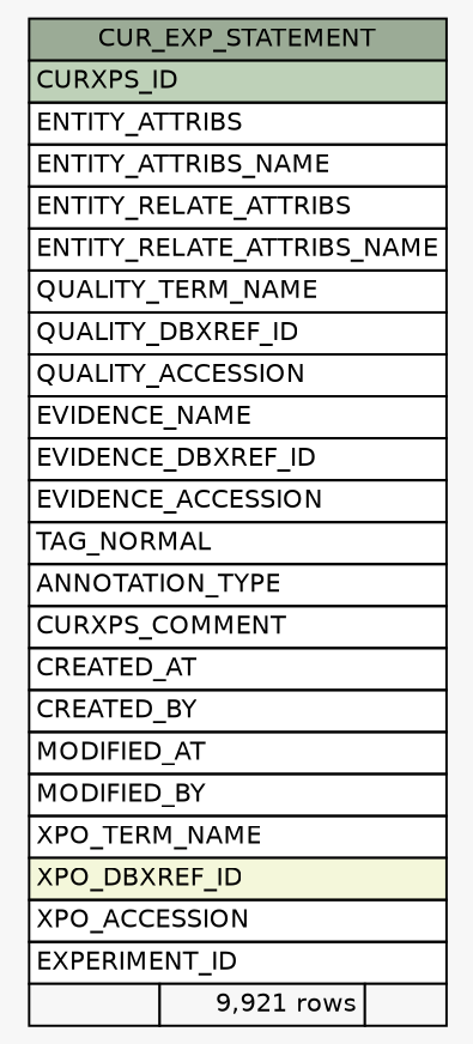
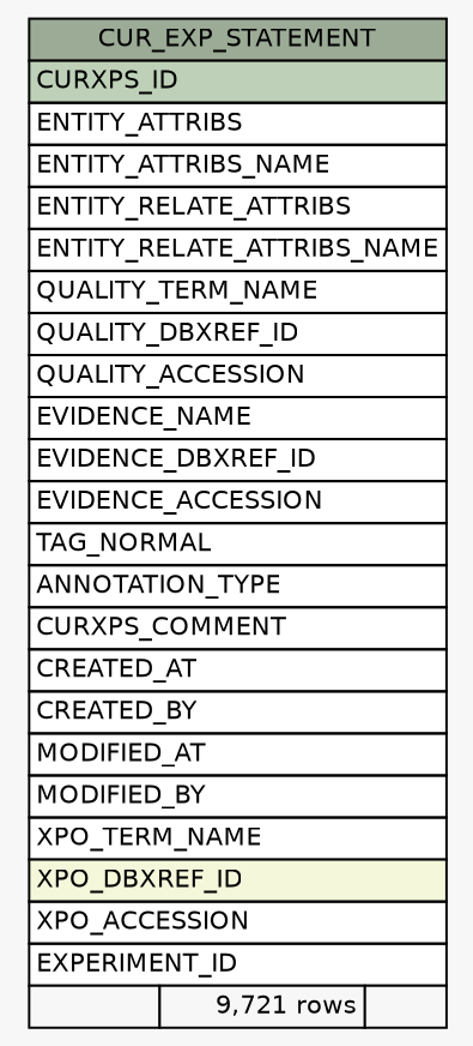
  digraph {
    bgcolor="#f7f7f7"
    fontname=Helvetica
    fontsize=11
    nodesep=0.18
    rankdir=RL
    ranksep=0.46
-   n1 [fontname=Helvetica fontsize=11 label=<     <TABLE BORDER="0" CELLBORDER="1" CELLSPACING="0" BGCOLOR="#ffffff">       <TR><TD COLSPAN="3" BGCOLOR="#9bab96" ALIGN="CENTER">CUR_EXP_STATEMENT</TD></TR>       <TR><TD PORT="CURXPS_ID" COLSPAN="3" BGCOLOR="#bed1b8" ALIGN="LEFT">CURXPS_ID</TD></TR>       <TR><TD PORT="ENTITY_ATTRIBS" COLSPAN="3" ALIGN="LEFT">ENTITY_ATTRIBS</TD></TR>       <TR><TD PORT="ENTITY_ATTRIBS_NAME" COLSPAN="3" ALIGN="LEFT">ENTITY_ATTRIBS_NAME</TD></TR>       <TR><TD PORT="ENTITY_RELATE_ATTRIBS" COLSPAN="3" ALIGN="LEFT">ENTITY_RELATE_ATTRIBS</TD></TR>       <TR><TD PORT="ENTITY_RELATE_ATTRIBS_NAME" COLSPAN="3" ALIGN="LEFT">ENTITY_RELATE_ATTRIBS_NAME</TD></TR>       <TR><TD PORT="QUALITY_TERM_NAME" COLSPAN="3" ALIGN="LEFT">QUALITY_TERM_NAME</TD></TR>       <TR><TD PORT="QUALITY_DBXREF_ID" COLSPAN="3" ALIGN="LEFT">QUALITY_DBXREF_ID</TD></TR>       <TR><TD PORT="QUALITY_ACCESSION" COLSPAN="3" ALIGN="LEFT">QUALITY_ACCESSION</TD></TR>       <TR><TD PORT="EVIDENCE_NAME" COLSPAN="3" ALIGN="LEFT">EVIDENCE_NAME</TD></TR>       <TR><TD PORT="EVIDENCE_DBXREF_ID" COLSPAN="3" ALIGN="LEFT">EVIDENCE_DBXREF_ID</TD></TR>       <TR><TD PORT="EVIDENCE_ACCESSION" COLSPAN="3" ALIGN="LEFT">EVIDENCE_ACCESSION</TD></TR>       <TR><TD PORT="TAG_NORMAL" COLSPAN="3" ALIGN="LEFT">TAG_NORMAL</TD></TR>       <TR><TD PORT="ANNOTATION_TYPE" COLSPAN="3" ALIGN="LEFT">ANNOTATION_TYPE</TD></TR>       <TR><TD PORT="CURXPS_COMMENT" COLSPAN="3" ALIGN="LEFT">CURXPS_COMMENT</TD></TR>       <TR><TD PORT="CREATED_AT" COLSPAN="3" ALIGN="LEFT">CREATED_AT</TD></TR>       <TR><TD PORT="CREATED_BY" COLSPAN="3" ALIGN="LEFT">CREATED_BY</TD></TR>       <TR><TD PORT="MODIFIED_AT" COLSPAN="3" ALIGN="LEFT">MODIFIED_AT</TD></TR>       <TR><TD PORT="MODIFIED_BY" COLSPAN="3" ALIGN="LEFT">MODIFIED_BY</TD></TR>       <TR><TD PORT="XPO_TERM_NAME" COLSPAN="3" ALIGN="LEFT">XPO_TERM_NAME</TD></TR>       <TR><TD PORT="XPO_DBXREF_ID" COLSPAN="3" BGCOLOR="#f4f7da" ALIGN="LEFT">XPO_DBXREF_ID</TD></TR>       <TR><TD PORT="XPO_ACCESSION" COLSPAN="3" ALIGN="LEFT">XPO_ACCESSION</TD></TR>       <TR><TD PORT="EXPERIMENT_ID" COLSPAN="3" ALIGN="LEFT">EXPERIMENT_ID</TD></TR>       <TR><TD ALIGN="LEFT" BGCOLOR="#f7f7f7">  </TD><TD ALIGN="RIGHT" BGCOLOR="#f7f7f7">9,921 rows</TD><TD ALIGN="RIGHT" BGCOLOR="#f7f7f7">  </TD></TR>     </TABLE>> shape=plaintext]
+   n1 [fontname=Helvetica fontsize=11 label=<     <TABLE BORDER="0" CELLBORDER="1" CELLSPACING="0" BGCOLOR="#ffffff">       <TR><TD COLSPAN="3" BGCOLOR="#9bab96" ALIGN="CENTER">CUR_EXP_STATEMENT</TD></TR>       <TR><TD PORT="CURXPS_ID" COLSPAN="3" BGCOLOR="#bed1b8" ALIGN="LEFT">CURXPS_ID</TD></TR>       <TR><TD PORT="ENTITY_ATTRIBS" COLSPAN="3" ALIGN="LEFT">ENTITY_ATTRIBS</TD></TR>       <TR><TD PORT="ENTITY_ATTRIBS_NAME" COLSPAN="3" ALIGN="LEFT">ENTITY_ATTRIBS_NAME</TD></TR>       <TR><TD PORT="ENTITY_RELATE_ATTRIBS" COLSPAN="3" ALIGN="LEFT">ENTITY_RELATE_ATTRIBS</TD></TR>       <TR><TD PORT="ENTITY_RELATE_ATTRIBS_NAME" COLSPAN="3" ALIGN="LEFT">ENTITY_RELATE_ATTRIBS_NAME</TD></TR>       <TR><TD PORT="QUALITY_TERM_NAME" COLSPAN="3" ALIGN="LEFT">QUALITY_TERM_NAME</TD></TR>       <TR><TD PORT="QUALITY_DBXREF_ID" COLSPAN="3" ALIGN="LEFT">QUALITY_DBXREF_ID</TD></TR>       <TR><TD PORT="QUALITY_ACCESSION" COLSPAN="3" ALIGN="LEFT">QUALITY_ACCESSION</TD></TR>       <TR><TD PORT="EVIDENCE_NAME" COLSPAN="3" ALIGN="LEFT">EVIDENCE_NAME</TD></TR>       <TR><TD PORT="EVIDENCE_DBXREF_ID" COLSPAN="3" ALIGN="LEFT">EVIDENCE_DBXREF_ID</TD></TR>       <TR><TD PORT="EVIDENCE_ACCESSION" COLSPAN="3" ALIGN="LEFT">EVIDENCE_ACCESSION</TD></TR>       <TR><TD PORT="TAG_NORMAL" COLSPAN="3" ALIGN="LEFT">TAG_NORMAL</TD></TR>       <TR><TD PORT="ANNOTATION_TYPE" COLSPAN="3" ALIGN="LEFT">ANNOTATION_TYPE</TD></TR>       <TR><TD PORT="CURXPS_COMMENT" COLSPAN="3" ALIGN="LEFT">CURXPS_COMMENT</TD></TR>       <TR><TD PORT="CREATED_AT" COLSPAN="3" ALIGN="LEFT">CREATED_AT</TD></TR>       <TR><TD PORT="CREATED_BY" COLSPAN="3" ALIGN="LEFT">CREATED_BY</TD></TR>       <TR><TD PORT="MODIFIED_AT" COLSPAN="3" ALIGN="LEFT">MODIFIED_AT</TD></TR>       <TR><TD PORT="MODIFIED_BY" COLSPAN="3" ALIGN="LEFT">MODIFIED_BY</TD></TR>       <TR><TD PORT="XPO_TERM_NAME" COLSPAN="3" ALIGN="LEFT">XPO_TERM_NAME</TD></TR>       <TR><TD PORT="XPO_DBXREF_ID" COLSPAN="3" BGCOLOR="#f4f7da" ALIGN="LEFT">XPO_DBXREF_ID</TD></TR>       <TR><TD PORT="XPO_ACCESSION" COLSPAN="3" ALIGN="LEFT">XPO_ACCESSION</TD></TR>       <TR><TD PORT="EXPERIMENT_ID" COLSPAN="3" ALIGN="LEFT">EXPERIMENT_ID</TD></TR>       <TR><TD ALIGN="LEFT" BGCOLOR="#f7f7f7">  </TD><TD ALIGN="RIGHT" BGCOLOR="#f7f7f7">9,721 rows</TD><TD ALIGN="RIGHT" BGCOLOR="#f7f7f7">  </TD></TR>     </TABLE>> shape=plaintext]
  }
